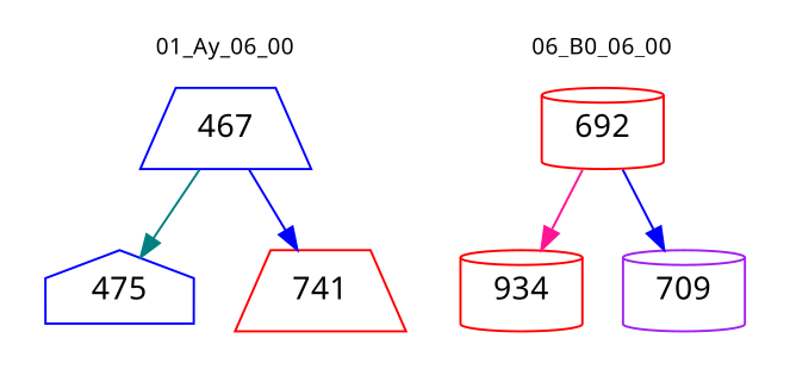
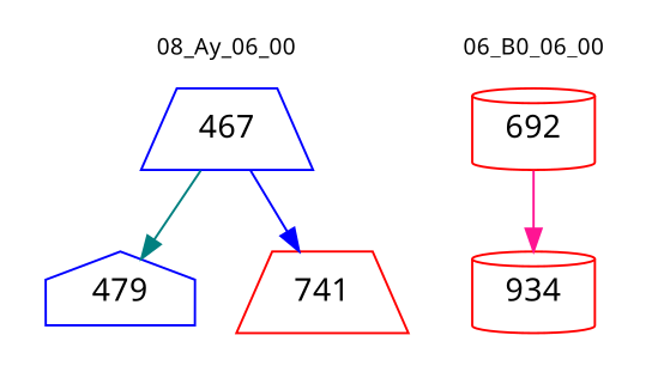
  digraph {
    fontname="Noto Sans"
    node [color=red fontname="Noto Sans" shape=cylinder]
    edge [color=blue fontname="Noto Sans"]
    n1 [color=blue label=467 shape=trapezium]
-   n2 [color=blue label=475 shape=house]
+   n2 [color=blue label=479 shape=house]
    n3 [label=741 shape=trapezium]
    n4 [label=692]
    n5 [label=934]
-   n6 [color=purple label=709]
    subgraph cluster_1 {
      color=white
      fontsize=10
-     label="01_Ay_06_00"
+     label="08_Ay_06_00"
      n1
      n2
      n3
    }
    subgraph cluster_2 {
      color=white
      fontsize=10
      label="06_B0_06_00"
      n4
      n5
-     n6
    }
    n1 -> n2 [color=teal]
    n1 -> n3
    n4 -> n5 [color=deeppink]
-   n4 -> n6
  }
